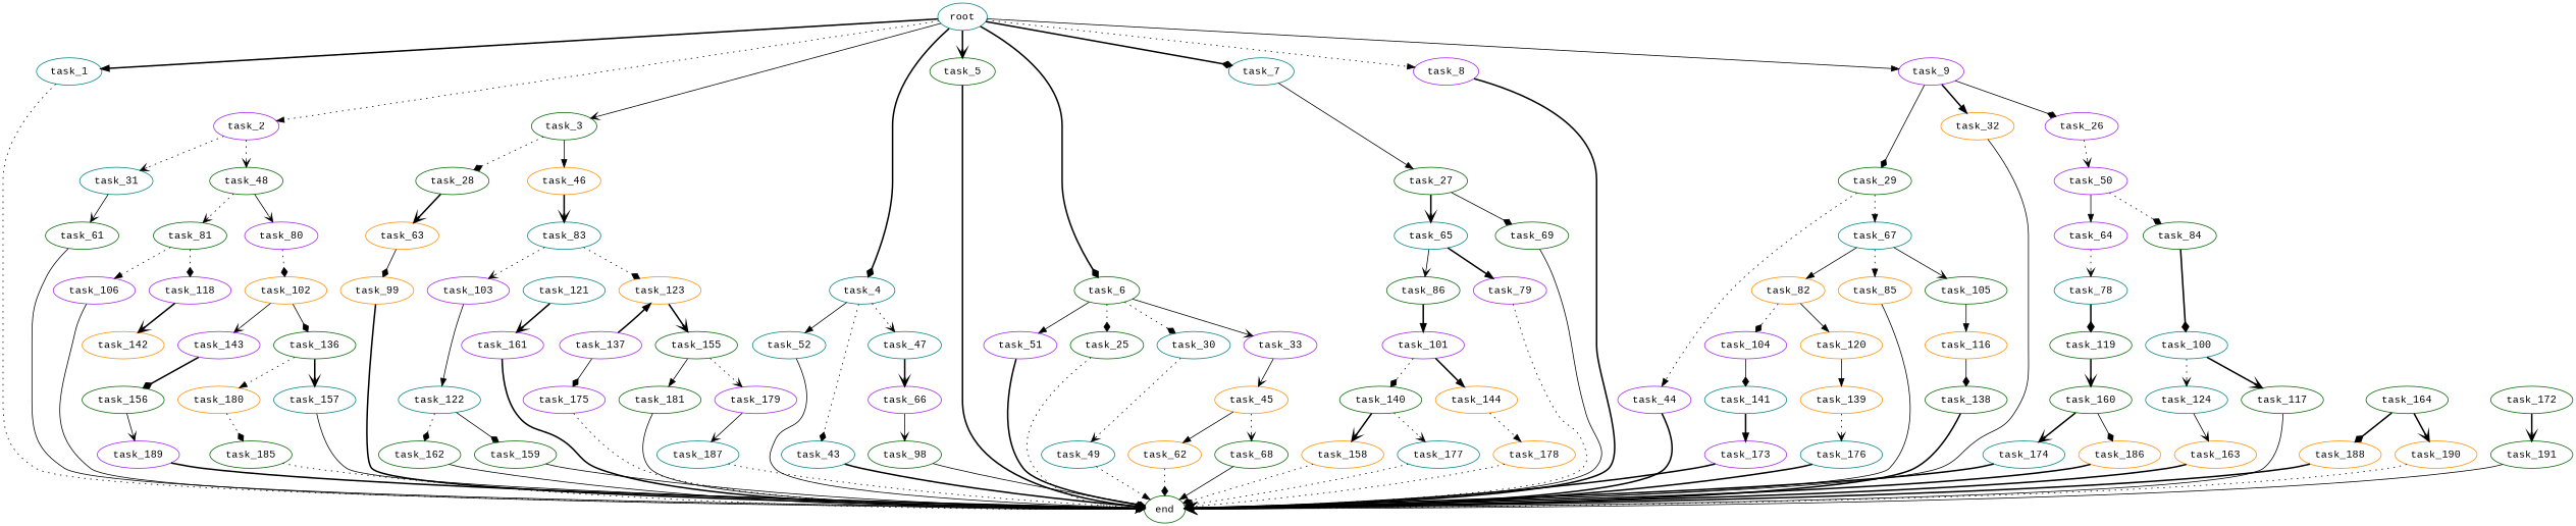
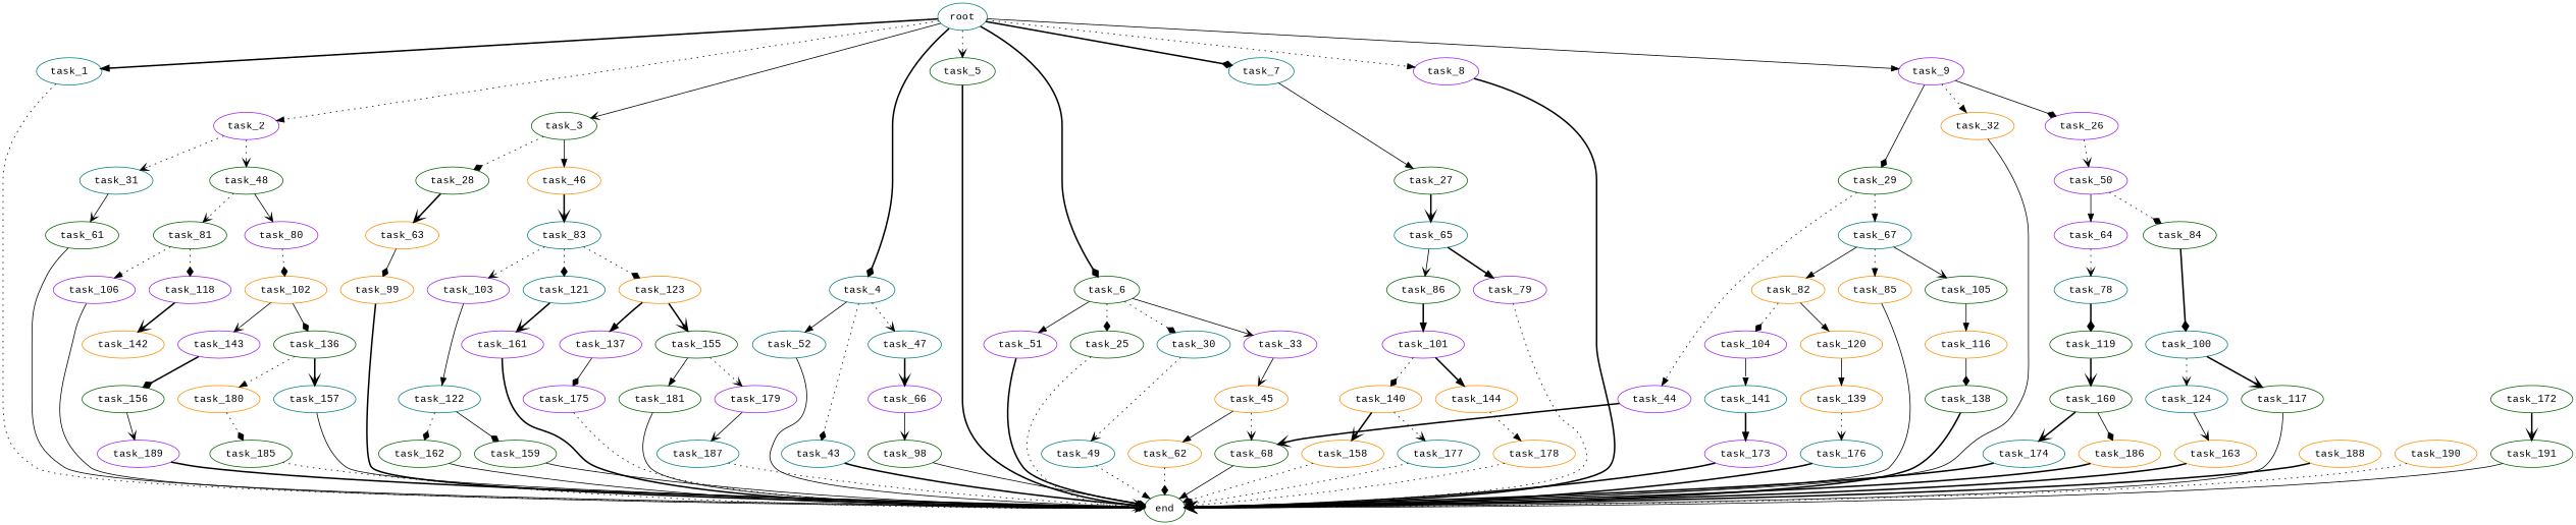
  digraph {
    fontname="Liberation Mono"
    node [color=darkgreen fontname="Liberation Mono"]
    edge [arrowhead=vee fontname="Liberation Mono" style=solid]
    root [color=teal]
    task_1 [color=teal]
    task_2 [color=purple]
    task_3
    task_4 [color=teal]
    task_5
    task_6
    task_7 [color=teal]
    task_8 [color=purple]
    task_9 [color=purple]
    end
    task_31 [color=teal]
    task_48
    task_28
    task_46 [color=darkorange]
    task_43 [color=teal]
    task_47 [color=teal]
    task_52 [color=teal]
    task_25
    task_30 [color=teal]
    task_33 [color=purple]
    task_51 [color=purple]
    task_27
    task_26 [color=purple]
    task_29
    task_32 [color=darkorange]
    task_61
    task_80 [color=purple]
    task_81
    task_63 [color=darkorange]
    task_83 [color=teal]
    task_66 [color=purple]
    task_49 [color=teal]
    task_45 [color=darkorange]
    task_65 [color=teal]
-   task_69
    task_50 [color=purple]
    task_44 [color=purple]
    task_67 [color=teal]
    task_64 [color=purple]
    task_84
    task_79 [color=purple]
    task_86
    task_99 [color=darkorange]
    task_82 [color=darkorange]
    task_85 [color=darkorange]
    task_105
    task_62 [color=darkorange]
    task_68
    task_103 [color=purple]
    task_121 [color=teal]
    task_123 [color=darkorange]
    task_98
    task_102 [color=darkorange]
    task_106 [color=purple]
    task_118 [color=purple]
    task_78 [color=teal]
    task_100 [color=teal]
    task_119
    task_101 [color=purple]
    task_104 [color=purple]
    task_120 [color=darkorange]
    task_116 [color=darkorange]
    task_160
    task_136
    task_143 [color=purple]
    task_142 [color=darkorange]
    task_141 [color=teal]
    task_139 [color=darkorange]
    task_122 [color=teal]
    task_161 [color=purple]
    task_137 [color=purple]
    task_155
    task_117
    task_124 [color=teal]
-   task_140
+   task_140 [color=darkorange]
    task_144 [color=darkorange]
    task_163 [color=darkorange]
    task_158 [color=darkorange]
    task_177 [color=teal]
    task_178 [color=darkorange]
    task_157 [color=teal]
    task_180 [color=darkorange]
    task_156
    task_159
    task_162
    task_173 [color=purple]
    task_138
    task_174 [color=teal]
    task_186 [color=darkorange]
    task_176 [color=teal]
    task_175 [color=purple]
    task_179 [color=purple]
    task_181
    task_188 [color=darkorange]
-   task_164
    task_190 [color=darkorange]
    task_185
    task_172
    task_191
    task_189 [color=purple]
    task_187 [color=teal]
    root -> task_1 [arrowhead=normal style=bold]
    root -> task_2 [arrowhead=normal style=dotted]
    root -> task_3
    root -> task_4 [arrowhead=diamond style=bold]
-   root -> task_5 [style=bold]
+   root -> task_5 [style=dotted]
    root -> task_6 [arrowhead=diamond style=bold]
    root -> task_7 [arrowhead=diamond style=bold]
    root -> task_8 [arrowhead=normal style=dotted]
    root -> task_9 [arrowhead=normal]
    task_1 -> end [style=dotted]
    task_2 -> task_31 [style=dotted]
    task_2 -> task_48 [style=dotted]
    task_3 -> task_28 [arrowhead=diamond style=dotted]
    task_3 -> task_46 [arrowhead=normal]
    task_4 -> task_43 [arrowhead=diamond style=dotted]
    task_4 -> task_47 [style=dotted]
    task_4 -> task_52 [arrowhead=normal]
    task_5 -> end [arrowhead=normal style=bold]
    task_6 -> task_25 [arrowhead=diamond style=dotted]
    task_6 -> task_30 [arrowhead=diamond style=dotted]
    task_6 -> task_33
    task_6 -> task_51 [arrowhead=normal]
    task_7 -> task_27 [arrowhead=normal]
    task_8 -> end [arrowhead=normal style=bold]
    task_9 -> task_26 [arrowhead=diamond]
    task_9 -> task_29 [arrowhead=diamond]
-   task_9 -> task_32 [arrowhead=normal style=bold]
+   task_9 -> task_32 [arrowhead=normal style=dotted]
    task_31 -> task_61
    task_48 -> task_80
    task_48 -> task_81 [style=dotted]
    task_28 -> task_63 [style=bold]
    task_46 -> task_83 [style=bold]
-   task_43 -> end [arrowhead=diamond style=bold]
+   task_43 -> end [style=bold]
    task_47 -> task_66 [style=bold]
    task_52 -> end [arrowhead=diamond]
    task_25 -> end [arrowhead=diamond style=dotted]
    task_30 -> task_49 [style=dotted]
    task_33 -> task_45
    task_51 -> end [arrowhead=diamond style=bold]
    task_27 -> task_65 [style=bold]
-   task_27 -> task_69 [arrowhead=diamond]
    task_26 -> task_50 [style=dotted]
    task_29 -> task_44 [arrowhead=normal style=dotted]
    task_29 -> task_67 [arrowhead=normal style=dotted]
    task_32 -> end [arrowhead=normal]
    task_61 -> end [arrowhead=normal]
    task_80 -> task_102 [arrowhead=diamond style=dotted]
    task_81 -> task_106 [arrowhead=normal style=dotted]
    task_81 -> task_118 [arrowhead=diamond style=dotted]
    task_63 -> task_99 [arrowhead=diamond]
    task_83 -> task_103 [style=dotted]
+   task_83 -> task_121 [arrowhead=diamond style=dotted]
    task_83 -> task_123 [arrowhead=diamond style=dotted]
    task_66 -> task_98
    task_49 -> end [arrowhead=normal style=dotted]
    task_45 -> task_62 [arrowhead=normal]
    task_45 -> task_68 [style=dotted]
    task_65 -> task_79 [arrowhead=normal style=bold]
    task_65 -> task_86
-   task_69 -> end
    task_50 -> task_64 [arrowhead=normal]
    task_50 -> task_84 [arrowhead=diamond style=dotted]
-   task_44 -> end [style=bold]
+   task_44 -> task_68 [style=bold]
    task_67 -> task_82 [arrowhead=normal]
    task_67 -> task_85 [arrowhead=normal style=dotted]
    task_67 -> task_105
    task_64 -> task_78 [style=dotted]
    task_84 -> task_100 [arrowhead=diamond style=bold]
    task_79 -> end [style=dotted]
    task_86 -> task_101 [arrowhead=normal style=bold]
    task_99 -> end [arrowhead=diamond style=bold]
    task_82 -> task_104 [arrowhead=diamond style=dotted]
    task_82 -> task_120 [arrowhead=normal]
    task_85 -> end
    task_105 -> task_116 [arrowhead=normal]
    task_62 -> end [arrowhead=diamond style=dotted]
    task_68 -> end [arrowhead=normal]
    task_103 -> task_122 [arrowhead=normal]
    task_121 -> task_161 [style=bold]
-   task_137 -> task_123 [arrowhead=normal style=bold]
+   task_123 -> task_137 [arrowhead=normal style=bold]
    task_123 -> task_155 [style=bold]
    task_98 -> end [arrowhead=normal]
    task_102 -> task_136 [arrowhead=diamond]
    task_102 -> task_143
    task_106 -> end
    task_118 -> task_142 [style=bold]
    task_78 -> task_119 [arrowhead=diamond style=bold]
    task_100 -> task_117 [style=bold]
    task_100 -> task_124 [style=dotted]
    task_119 -> task_160 [style=bold]
    task_101 -> task_140 [arrowhead=diamond style=dotted]
    task_101 -> task_144 [arrowhead=normal style=bold]
-   task_104 -> task_141 [arrowhead=diamond]
+   task_104 -> task_141 [arrowhead=normal]
    task_120 -> task_139 [arrowhead=normal]
    task_116 -> task_138 [arrowhead=diamond]
    task_160 -> task_174 [style=bold]
    task_160 -> task_186 [arrowhead=diamond]
    task_136 -> task_157 [style=bold]
    task_136 -> task_180 [arrowhead=normal style=dotted]
    task_143 -> task_156 [arrowhead=diamond style=bold]
    task_141 -> task_173 [arrowhead=normal style=bold]
    task_139 -> task_176 [style=dotted]
    task_122 -> task_159 [arrowhead=diamond]
    task_122 -> task_162 [arrowhead=diamond style=dotted]
    task_161 -> end [arrowhead=normal style=bold]
    task_137 -> task_175 [arrowhead=diamond]
    task_155 -> task_179 [style=dotted]
    task_155 -> task_181 [arrowhead=normal]
    task_117 -> end [arrowhead=diamond]
    task_124 -> task_163
    task_140 -> task_158 [style=bold]
    task_140 -> task_177 [style=dotted]
    task_144 -> task_178 [arrowhead=normal style=dotted]
    task_163 -> end [style=bold]
    task_158 -> end [arrowhead=diamond style=dotted]
    task_177 -> end [arrowhead=normal style=dotted]
    task_178 -> end [style=dotted]
    task_157 -> end [arrowhead=normal]
    task_180 -> task_185 [arrowhead=diamond style=dotted]
    task_156 -> task_189
    task_159 -> end [arrowhead=diamond]
    task_162 -> end
    task_173 -> end [arrowhead=normal style=bold]
    task_138 -> end [arrowhead=normal style=bold]
    task_174 -> end [style=bold]
    task_186 -> end [arrowhead=normal style=bold]
    task_176 -> end [style=bold]
    task_175 -> end [style=dotted]
    task_179 -> task_187
    task_181 -> end
    task_188 -> end [style=bold]
-   task_164 -> task_188 [arrowhead=diamond style=bold]
-   task_164 -> task_190 [style=bold]
    task_190 -> end [arrowhead=normal style=dotted]
    task_185 -> end [arrowhead=normal style=dotted]
    task_172 -> task_191 [style=bold]
    task_191 -> end [arrowhead=normal]
    task_189 -> end [arrowhead=normal style=bold]
    task_187 -> end [arrowhead=normal style=dotted]
  }
